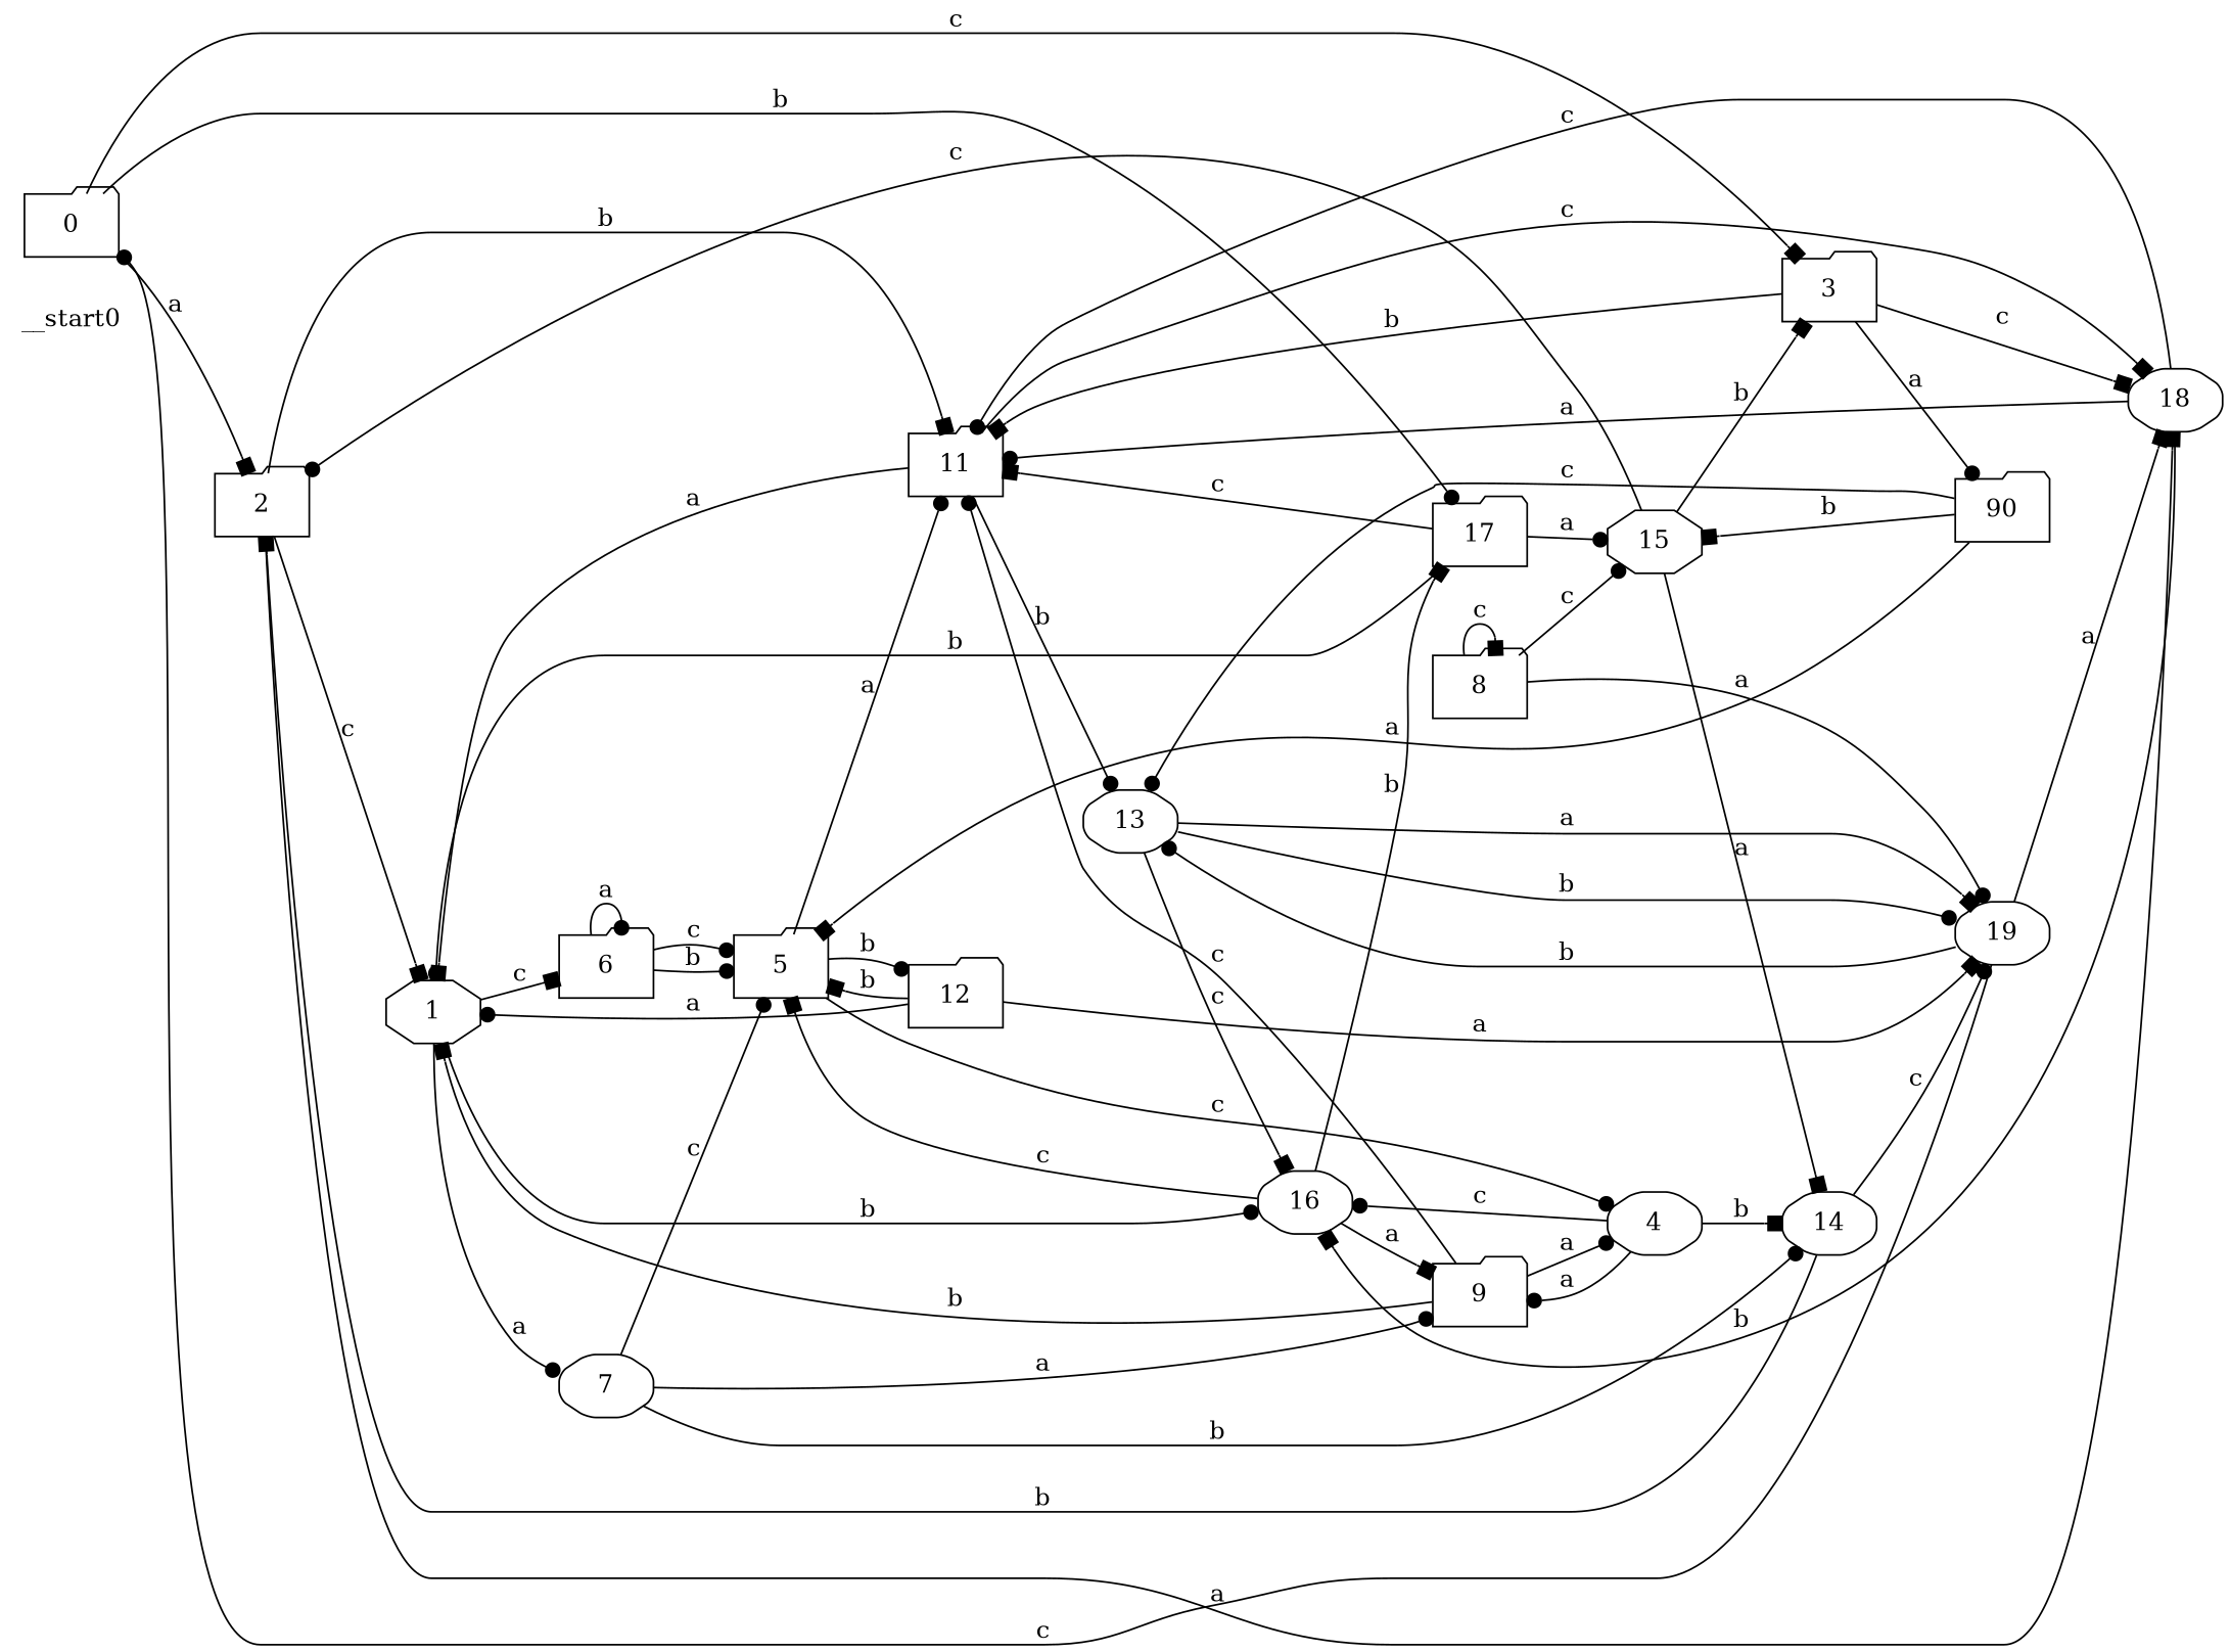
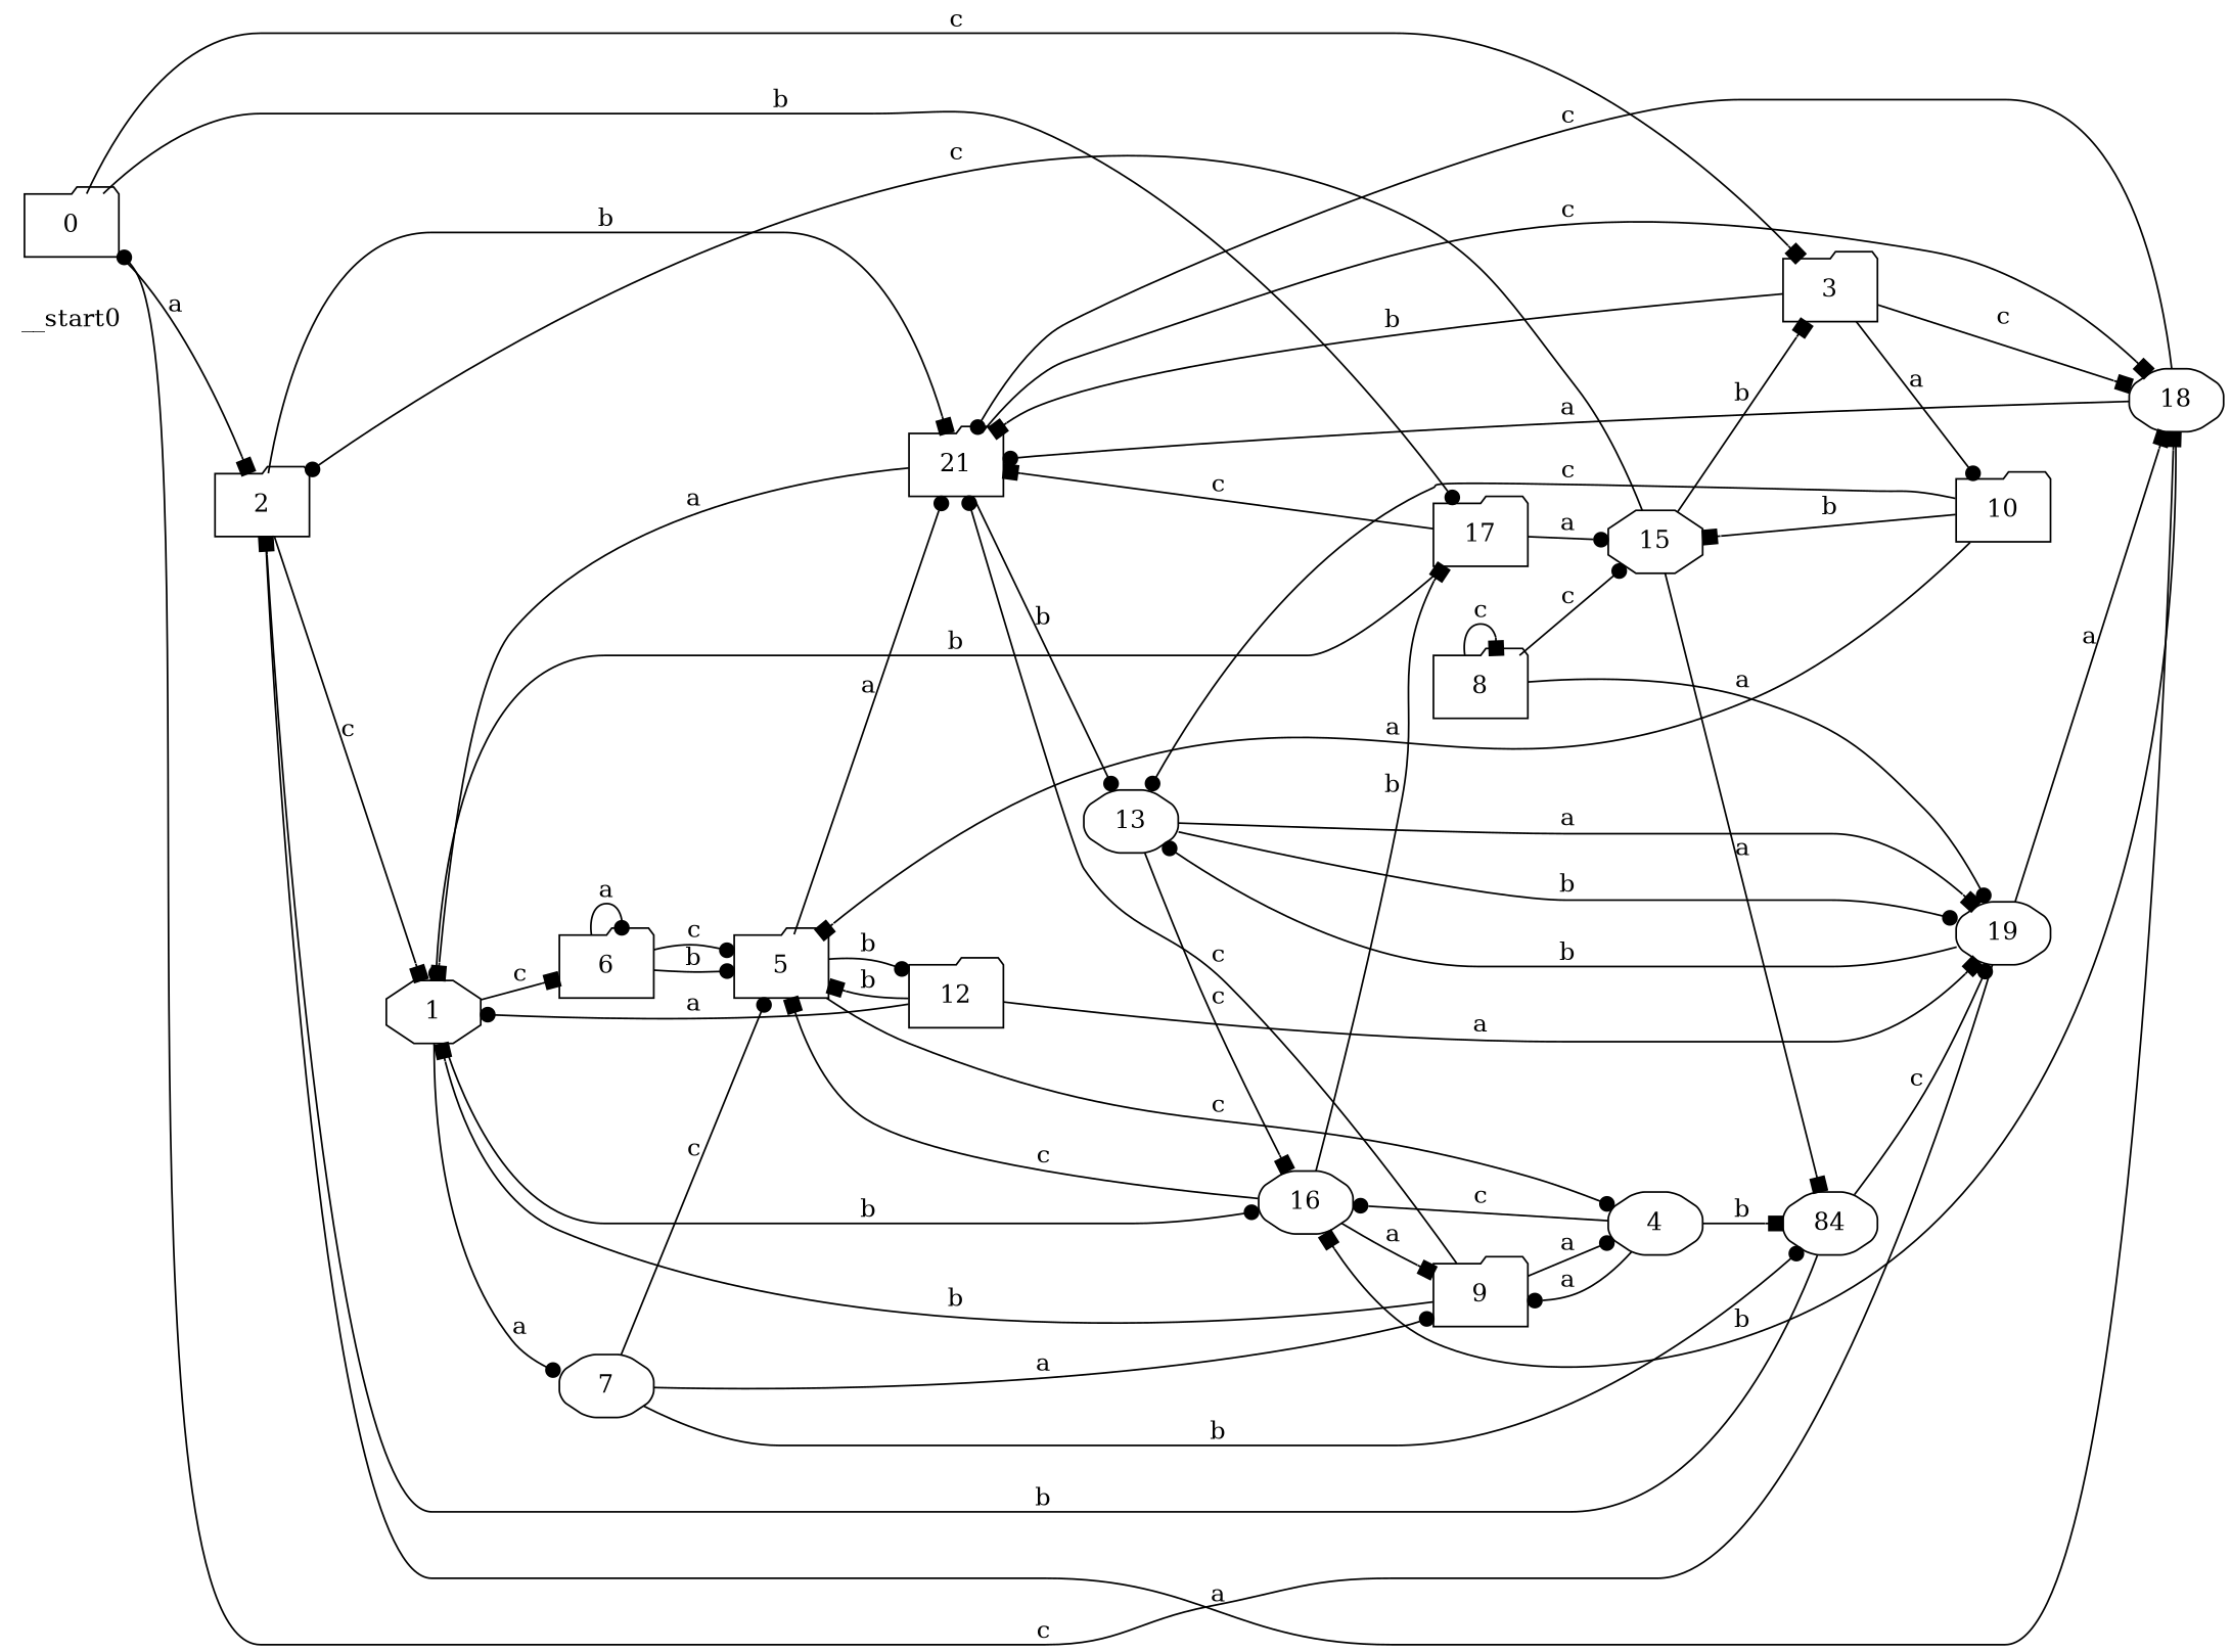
  digraph {
    rankdir=LR
    node [shape=folder color=black fillcolor=white style="rounded,filled"]
    edge [arrowhead=dot]
    __start0 [shape=none color="" fillcolor="" style=""]
    n2 [label=0]
    n3 [label=2 style=filled]
    n4 [label=3 style=filled]
    n5 [label=17]
    n6 [label=1 shape=octagon style=filled]
-   n7 [label=11 style=filled]
+   n7 [label=21 style=filled]
    n8 [label=18 shape=octagon]
-   n9 [label=90 style=filled]
+   n9 [label=10 style=filled]
    n10 [label=15 shape=octagon style=filled]
    n11 [label=6]
    n12 [label=7 shape=octagon]
    n13 [label=16 shape=octagon]
    n14 [label=5]
    n15 [label=9]
-   n16 [label=14 shape=octagon]
+   n16 [label=84 shape=octagon]
    n17 [label=13 shape=octagon]
    n18 [label=4 shape=octagon]
    n19 [label=19 shape=octagon]
    n20 [label=12 style=filled]
    n21 [label=8 style=filled]
    n2 -> n3 [arrowhead=box label=a]
    n2 -> n4 [arrowhead=box label=c]
    n2 -> n5 [label=b]
    n3 -> n6 [arrowhead=box label=c]
    n3 -> n7 [arrowhead=box label=b]
    n3 -> n8 [arrowhead=box label=a]
    n4 -> n7 [arrowhead=box label=b]
    n4 -> n8 [arrowhead=box label=c]
    n4 -> n9 [label=a]
    n5 -> n6 [label=b]
    n5 -> n7 [arrowhead=box label=c]
    n5 -> n10 [label=a]
    n6 -> n11 [arrowhead=box label=c]
    n6 -> n12 [label=a]
    n6 -> n13 [label=b]
    n7 -> n6 [arrowhead=box label=a]
    n7 -> n8 [arrowhead=box label=c]
    n7 -> n17 [label=b]
    n8 -> n7 [label=a]
    n8 -> n7 [label=c]
    n8 -> n13 [arrowhead=box label=b]
    n9 -> n10 [arrowhead=box label=b]
    n9 -> n14 [arrowhead=box label=a]
    n9 -> n17 [label=c]
    n10 -> n3 [label=c]
    n10 -> n4 [arrowhead=box label=b]
    n10 -> n16 [arrowhead=box label=a]
    n11 -> n11 [label=a]
    n11 -> n14 [label=b]
    n11 -> n14 [label=c]
    n12 -> n14 [label=c]
    n12 -> n15 [label=a]
    n12 -> n16 [label=b]
    n13 -> n5 [arrowhead=box label=b]
    n13 -> n14 [arrowhead=box label=c]
    n13 -> n15 [arrowhead=box label=a]
    n14 -> n7 [label=a]
    n14 -> n18 [label=c]
    n14 -> n20 [label=b]
    n15 -> n6 [arrowhead=box label=b]
    n15 -> n7 [label=c]
    n15 -> n18 [label=a]
    n16 -> n3 [arrowhead=box label=b]
    n16 -> n19 [label=c]
    n17 -> n13 [arrowhead=box label=c]
    n17 -> n19 [arrowhead=box label=a]
    n17 -> n19 [label=b]
    n18 -> n13 [label=c]
    n18 -> n15 [label=a]
    n18 -> n16 [arrowhead=box label=b]
    n19 -> n2 [label=c]
    n19 -> n8 [arrowhead=box label=a]
    n19 -> n17 [label=b]
    n20 -> n6 [label=a]
    n20 -> n14 [arrowhead=box label=b]
    n20 -> n19 [arrowhead=box label=a]
    n21 -> n10 [label=c]
    n21 -> n19 [label=a]
    n21 -> n21 [arrowhead=box label=c]
  }
